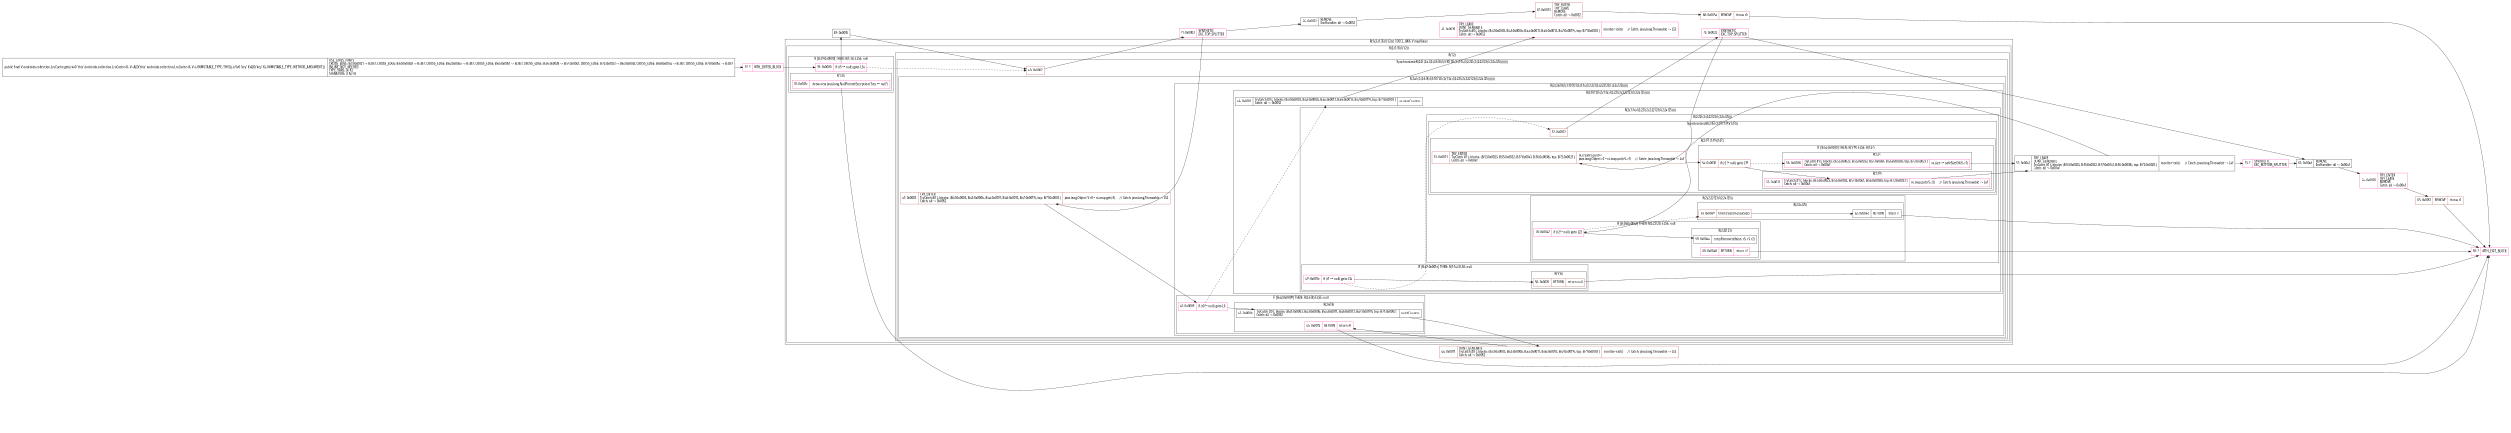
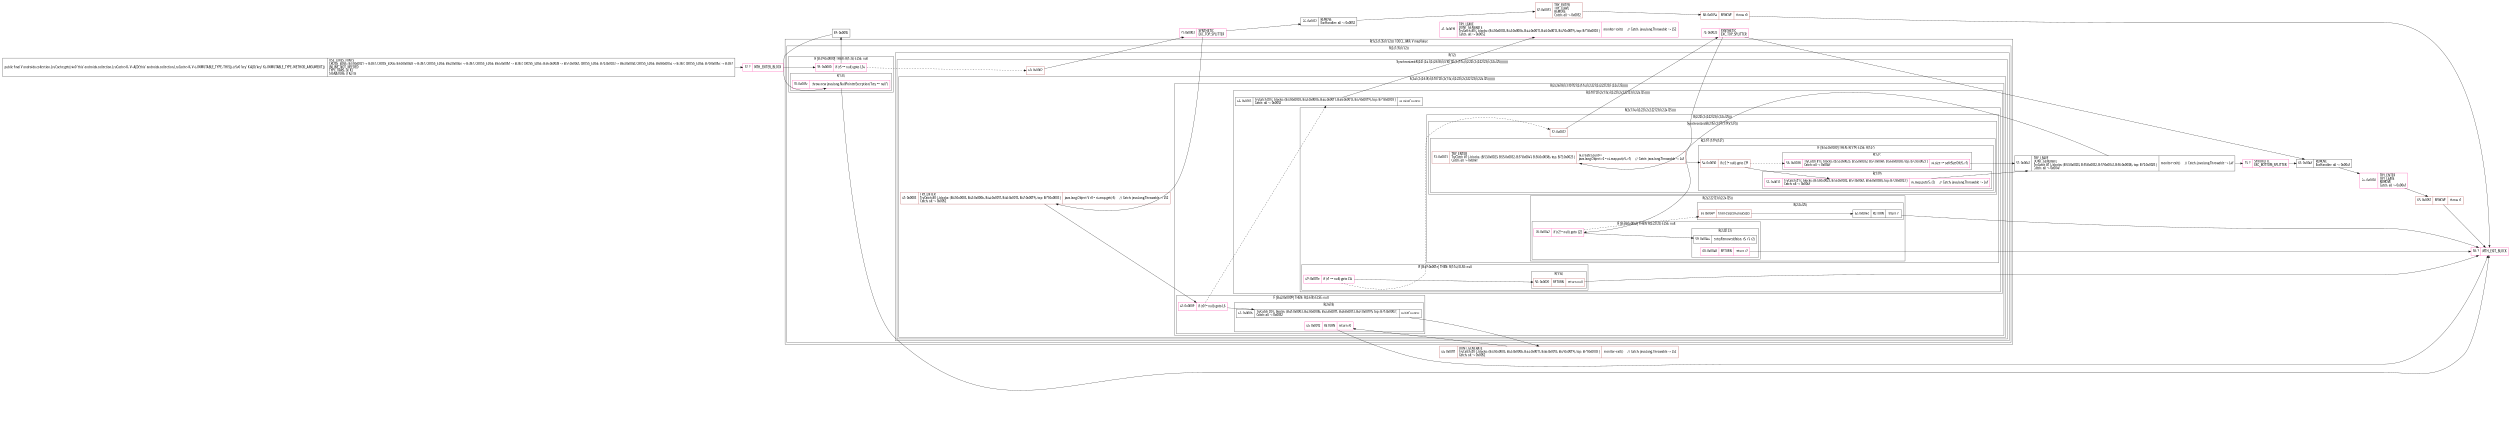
  digraph {
    fontname="Fira Sans"
    rankdir=LR
    node [color=deeppink fontname="Fira Sans" shape=record]
    edge [fontname="Fira Sans"]
    n1 [label="{70\:\ 0x005c|throw new java.lang.NullPointerException(\"key == null\")\l}"]
    n2 [label="{39\:\ 0x0000|if (r5 == null) goto L34\l}"]
    n3 [color=black label="{43\:\ 0x000b|TryCatch #0 \{, blocks: (B:41:0x0003, B:43:0x000b, B:44:0x0011, B:46:0x0013, B:47:0x0019), top: B:71:0x0003 \}\lCatch: all \-\> 0x0052\l|r4.hitCount++\l}"]
    n4 [label="{45\:\ 0x0012|RETURN\l|return r0\l}"]
    n5 [label="{42\:\ 0x0009|if (r0 != null) goto L6\l}"]
    n6 [color=brown label="{50\:\ 0x0020|RETURN\l|return null\l}"]
    n7 [label="{49\:\ 0x001e|if (r1 == null) goto L14\l}"]
    n8 [label="{55\:\ 0x0032|TryCatch #1 \{, blocks: (B:53:0x0023, B:55:0x0032, B:57:0x0041, B:56:0x0038), top: B:72:0x0023 \}\lCatch: all \-\> 0x004f\l|r4.map.put(r5, r2)     \/\/ Catch: java.lang.Throwable \-\> L4f\l}"]
    n9 [label="{56\:\ 0x0038|TryCatch #1 \{, blocks: (B:53:0x0023, B:55:0x0032, B:57:0x0041, B:56:0x0038), top: B:72:0x0023 \}\lCatch: all \-\> 0x004f\l|r4.size += safeSizeOf(r5, r1)\l}"]
    n10 [color=brown label="{54\:\ 0x0030|if (r2 != null) goto L19\l}"]
    n11 [color=brown label="{53\:\ 0x0023|TRY_ENTER\lTryCatch #1 \{, blocks: (B:53:0x0023, B:55:0x0032, B:57:0x0041, B:56:0x0038), top: B:72:0x0023 \}\lCatch: all \-\> 0x004f\l|r4.createCount++\ljava.lang.Object r2 = r4.map.put(r5, r1)     \/\/ Catch: java.lang.Throwable \-\> L4f\l}"]
    n12 [color=brown label="{52\:\ 0x0022}"]
    n13 [color=black label="{59\:\ 0x0044|entryRemoved(false, r5, r1, r2)\l}"]
    n14 [label="{60\:\ 0x0048|RETURN\l|return r2\l}"]
    n15 [label="{58\:\ 0x0042|if (r2 != null) goto L22\l}"]
    n16 [color=brown label="{61\:\ 0x0049|trimToSize(r4.maxSize)\l}"]
    n17 [color=black label="{62\:\ 0x004e|RETURN\l|return r1\l}"]
    n18 [color=black label="{46\:\ 0x0013|TryCatch #0 \{, blocks: (B:41:0x0003, B:43:0x000b, B:44:0x0011, B:46:0x0013, B:47:0x0019), top: B:71:0x0003 \}\lCatch: all \-\> 0x0052\l|r4.missCount++\l}"]
    n19 [color=brown label="{41\:\ 0x0003|TRY_ENTER\lTryCatch #0 \{, blocks: (B:41:0x0003, B:43:0x000b, B:44:0x0011, B:46:0x0013, B:47:0x0019), top: B:71:0x0003 \}\lCatch: all \-\> 0x0052\l|java.lang.Object V r0 = r4.map.get(r5)     \/\/ Catch: java.lang.Throwable \-\> L52\l}"]
    n20 [color=brown label="{40\:\ 0x0002}"]
    n21 [label="{38\:\ ?|MTH_EXIT_BLOCK\l}"]
    n22 [color=black label="{69\:\ 0x0055}"]
    n23 [color=brown label="{44\:\ 0x0011|DONT_GENERATE\lTryCatch #0 \{, blocks: (B:41:0x0003, B:43:0x000b, B:44:0x0011, B:46:0x0013, B:47:0x0019), top: B:71:0x0003 \}\lCatch: all \-\> 0x0052\l|monitor\-exit()     \/\/ Catch: java.lang.Throwable \-\> L52\l}"]
    n24 [color=black label="{57\:\ 0x0041|TRY_LEAVE\lDONT_GENERATE\lTryCatch #1 \{, blocks: (B:53:0x0023, B:55:0x0032, B:57:0x0041, B:56:0x0038), top: B:72:0x0023 \}\lCatch: all \-\> 0x004f\l|monitor\-exit()     \/\/ Catch: java.lang.Throwable \-\> L4f\l}"]
    n25 [label="{72\:\ 0x0023|SYNTHETIC\lEXC_TOP_SPLITTER\l}"]
    n26 [label="{47\:\ 0x0019|TRY_LEAVE\lDONT_GENERATE\lTryCatch #0 \{, blocks: (B:41:0x0003, B:43:0x000b, B:44:0x0011, B:46:0x0013, B:47:0x0019), top: B:71:0x0003 \}\lCatch: all \-\> 0x0052\l|monitor\-exit()     \/\/ Catch: java.lang.Throwable \-\> L52\l}"]
    n27 [label="{71\:\ 0x0003|SYNTHETIC\lEXC_TOP_SPLITTER\l}"]
    n28 [color=black label="{66\:\ 0x0052|REMOVE\lExcHandler: all \-\> 0x0052\l}"]
    n29 [color=black label="{63\:\ 0x004f|REMOVE\lExcHandler: all \-\> 0x004f\l}"]
    n30 [label="{73\:\ ?|SYNTHETIC\lEXC_BOTTOM_SPLITTER\l}"]
    n31 [label="{37\:\ ?|MTH_ENTER_BLOCK\l}"]
    n32 [color=brown label="{67\:\ 0x0053|TRY_ENTER\lTRY_LEAVE\lREMOVE\lCatch: all \-\> 0x0052\l}"]
    n33 [label="{64\:\ 0x0050|TRY_ENTER\lTRY_LEAVE\lREMOVE\lCatch: all \-\> 0x004f\l}"]
    n34 [color=brown label="{65\:\ 0x0051|REMOVE\l|throw r2\l}"]
    n35 [color=brown label="{68\:\ 0x0054|REMOVE\l|throw r0\l}"]
    n36 [color=black label="{public final V androidx.collection.LruCache.get((r4v0 'this' androidx.collection.LruCache\<K, V\> A[D('this' androidx.collection.LruCache\<K, V\>), IMMUTABLE_TYPE, THIS]), (r5v0 'key' K A[D('key' K), IMMUTABLE_TYPE, METHOD_ARGUMENT]))  | USE_LINES_HINTS\lCROSS_EDGE: B:51:0x0021 \-\> B:38:?, CROSS_EDGE: B:60:0x0048 \-\> B:38:?, CROSS_EDGE: B:62:0x004e \-\> B:38:?, CROSS_EDGE: B:65:0x0051 \-\> B:38:?, CROSS_EDGE: B:56:0x0038 \-\> B:57:0x0041, CROSS_EDGE: B:72:0x0023 \-\> B:63:0x004f, CROSS_EDGE: B:68:0x0054 \-\> B:38:?, CROSS_EDGE: B:70:0x005c \-\> B:38:?\lINLINE_NOT_NEEDED\lTYPE_VARS: [V, K]\lSIGNATURE: (TK;)TV;\l}"]
    subgraph cluster_1 {
      label="R(1:(2:(1:35)|(1:2))) | DECL_VAR: V mapValue\l"
      subgraph cluster_2 {
        label="R(2:(1:35)|(1:2))"
        subgraph cluster_3 {
          label="IF [B:39:0x0000] THEN: R(1:35) ELSE: null"
          n2
          subgraph cluster_4 {
            label="R(1:35)"
            n1
          }
        }
        subgraph cluster_5 {
          label="R(1:2)"
          subgraph cluster_6 {
            label="Synchronized:R(2:2|(2:4|(2:(2:6|8)|(3:10|12|(2:(1:14)|(2:22|(2:(2:22|23)|(2:24|25))))))))"
            n20
            subgraph cluster_7 {
              label="R(2:4|(2:(2:6|8)|(3:10|12|(2:(1:14)|(2:22|(2:(2:22|23)|(2:24|25)))))))"
              n19
              subgraph cluster_8 {
                label="R(2:(2:6|8)|(3:10|12|(2:(1:14)|(2:22|(2:(2:22|23)|(2:24|25))))))"
                subgraph cluster_9 {
                  label="IF [B:42:0x0009] THEN: R(2:6|8) ELSE: null"
                  n5
                  subgraph cluster_10 {
                    label="R(2:6|8)"
                    n3
                    n4
                  }
                }
                subgraph cluster_11 {
                  label="R(3:10|12|(2:(1:14)|(2:22|(2:(2:22|23)|(2:24|25)))))"
                  n18
                  subgraph cluster_12 {
                    label="R(2:(1:14)|(2:22|(2:(2:22|23)|(2:24|25))))"
                    subgraph cluster_13 {
                      label="IF [B:49:0x001e] THEN: R(1:14) ELSE: null"
                      n7
                      subgraph cluster_14 {
                        label="R(1:14)"
                        n6
                      }
                    }
                    subgraph cluster_15 {
                      label="R(2:22|(2:(2:22|23)|(2:24|25)))"
                      subgraph cluster_16 {
                        label="Synchronized:R(2:15|(2:17|(1:19)(1:27)))"
                        n12
                        subgraph cluster_17 {
                          label="R(2:17|(1:19)(1:27))"
                          n11
                          subgraph cluster_18 {
                            label="IF [B:54:0x0030] THEN: R(1:19) ELSE: R(1:27)"
                            n10
                            subgraph cluster_19 {
                              label="R(1:19)"
                              n8
                            }
                            subgraph cluster_20 {
                              label="R(1:27)"
                              n9
                            }
                          }
                        }
                      }
                      subgraph cluster_21 {
                        label="R(2:(2:22|23)|(2:24|25))"
                        subgraph cluster_22 {
                          label="IF [B:58:0x0042] THEN: R(2:22|23) ELSE: null"
                          n15
                          subgraph cluster_23 {
                            label="R(2:22|23)"
                            n13
                            n14
                          }
                        }
                        subgraph cluster_24 {
                          label="R(2:24|25)"
                          n16
                          n17
                        }
                      }
                    }
                  }
                }
              }
            }
          }
        }
      }
    }
    n1 -> n21
    n2 -> n20 [style=dashed]
    n2 -> n22
    n3 -> n23
    n4 -> n21
    n5 -> n3
    n5 -> n18 [style=dashed]
    n6 -> n21
    n7 -> n6
    n7 -> n12 [style=dashed]
    n8 -> n24
    n9 -> n24
    n10 -> n8
    n10 -> n9 [style=dashed]
    n11 -> n10
    n12 -> n25
    n14 -> n21
    n15 -> n13
    n15 -> n16 [style=dashed]
    n16 -> n17
    n17 -> n21
    n18 -> n26
    n19 -> n5
    n20 -> n27
-   n22 -> n20
+   n22 -> n1
    n23 -> n4
    n24 -> n15
    n24 -> n30
    n25 -> n11
    n25 -> n29
    n27 -> n19
    n27 -> n28
    n28 -> n32
    n29 -> n33
    n30 -> n29
    n31 -> n2
    n32 -> n35
    n33 -> n34
    n34 -> n21
    n35 -> n21
    n36 -> n31
  }
